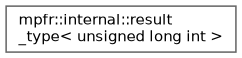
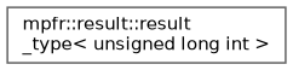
  digraph {
    rankdir=LR
-   n1 [color=grey40 fillcolor=white fontname=Helvetica fontsize=10 height=0.2 label="mpfr::internal::result\l_type\< unsigned long int \>" shape=box style=filled width=0.4]
+   n1 [color=grey40 fillcolor=white fontname=Helvetica fontsize=10 height=0.2 label="mpfr::result::result\l_type\< unsigned long int \>" shape=box style=filled width=0.4]
  }
